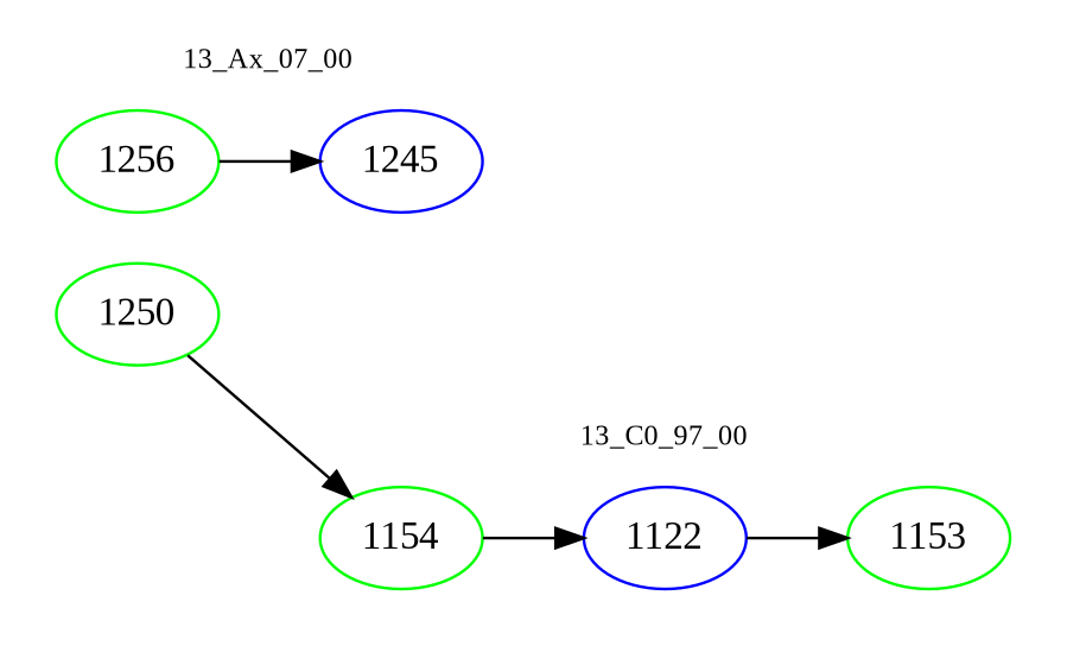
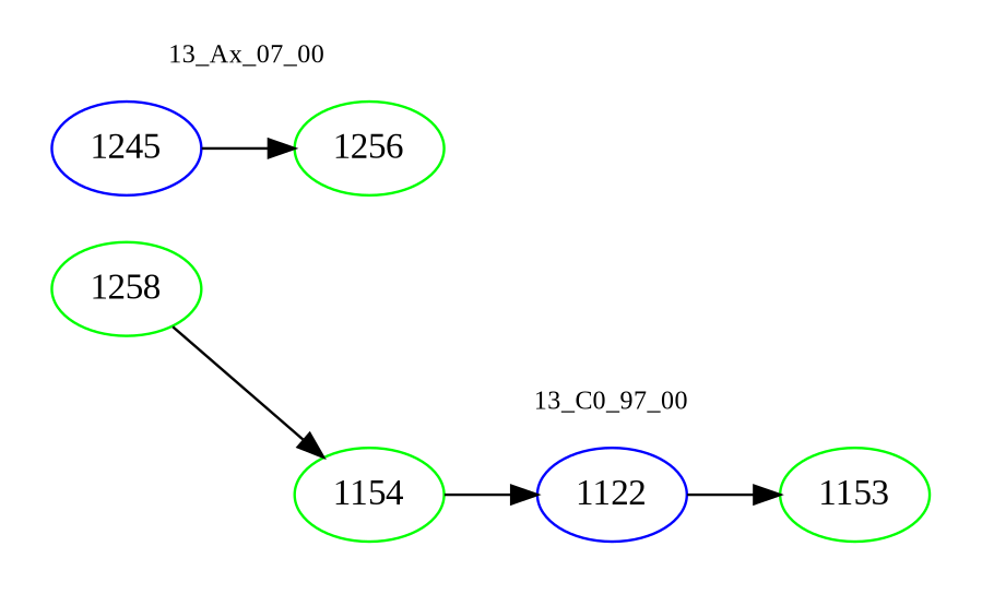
  digraph {
    fontname="Liberation Serif"
    rankdir=LR
    node [color=green fontname="Liberation Serif"]
    edge [color=black fontname="Liberation Serif"]
-   n1 [label=1250]
+   n1 [label=1258]
    n2 [color=blue label=1245]
    n3 [label=1256]
    n4 [label=1154]
    n5 [color=blue label=1122]
    n6 [label=1153]
    subgraph cluster_1 {
      color=white
      fontsize=10
      label="13_Ax_07_00"
      n1
      n2
      n3
    }
    subgraph cluster_2 {
      color=white
      fontsize=10
      label="13_C0_97_00"
      n4
      n5
      n6
    }
    n1 -> n4
-   n3 -> n2
+   n2 -> n3
    n4 -> n5
    n5 -> n6
  }
